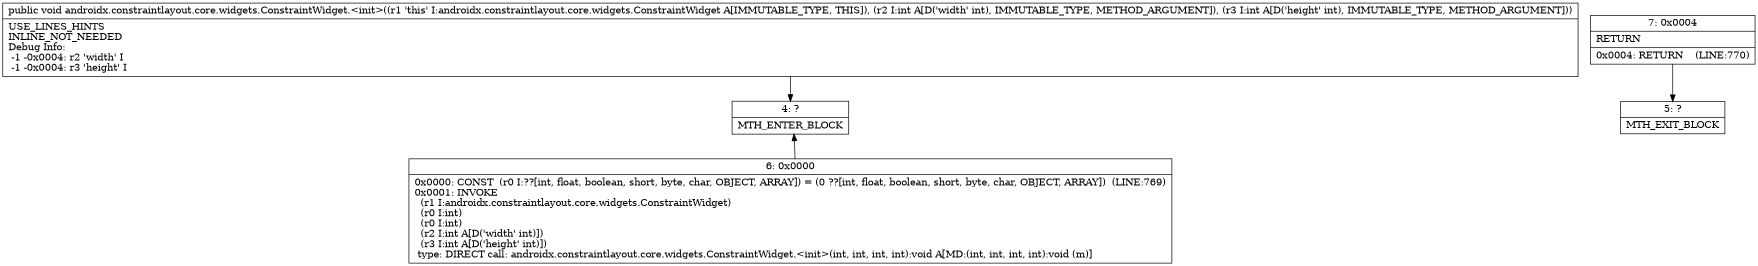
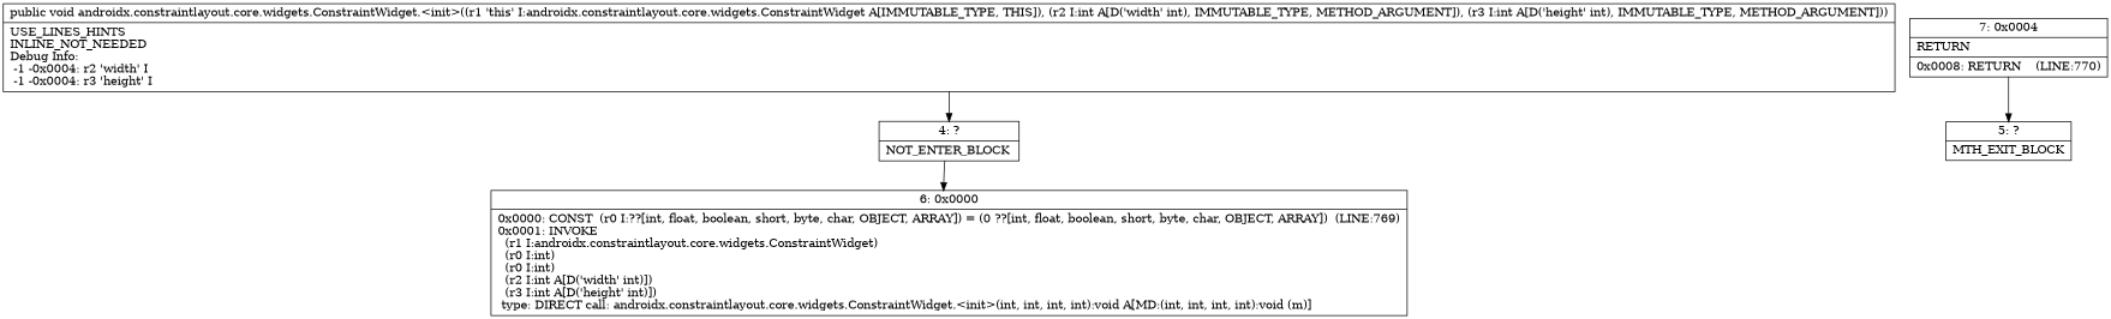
  digraph {
    node [shape=record]
-   n1 [label="{4\:\ ?|MTH_ENTER_BLOCK\l}"]
+   n1 [label="{4\:\ ?|NOT_ENTER_BLOCK\l}"]
    n2 [label="{6\:\ 0x0000|0x0000: CONST  (r0 I:??[int, float, boolean, short, byte, char, OBJECT, ARRAY]) = (0 ??[int, float, boolean, short, byte, char, OBJECT, ARRAY])  (LINE:769)\l0x0001: INVOKE  \l  (r1 I:androidx.constraintlayout.core.widgets.ConstraintWidget)\l  (r0 I:int)\l  (r0 I:int)\l  (r2 I:int A[D('width' int)])\l  (r3 I:int A[D('height' int)])\l type: DIRECT call: androidx.constraintlayout.core.widgets.ConstraintWidget.\<init\>(int, int, int, int):void A[MD:(int, int, int, int):void (m)]\l}"]
-   n3 [label="{7\:\ 0x0004|RETURN\l|0x0004: RETURN    (LINE:770)\l}"]
+   n3 [label="{7\:\ 0x0004|RETURN\l|0x0008: RETURN    (LINE:770)\l}"]
    n4 [label="{5\:\ ?|MTH_EXIT_BLOCK\l}"]
    n5 [label="{public void androidx.constraintlayout.core.widgets.ConstraintWidget.\<init\>((r1 'this' I:androidx.constraintlayout.core.widgets.ConstraintWidget A[IMMUTABLE_TYPE, THIS]), (r2 I:int A[D('width' int), IMMUTABLE_TYPE, METHOD_ARGUMENT]), (r3 I:int A[D('height' int), IMMUTABLE_TYPE, METHOD_ARGUMENT]))  | USE_LINES_HINTS\lINLINE_NOT_NEEDED\lDebug Info:\l  \-1 \-0x0004: r2 'width' I\l  \-1 \-0x0004: r3 'height' I\l}"]
-   n2 -> n1
+   n1 -> n2
    n3 -> n4
    n5 -> n1
  }
